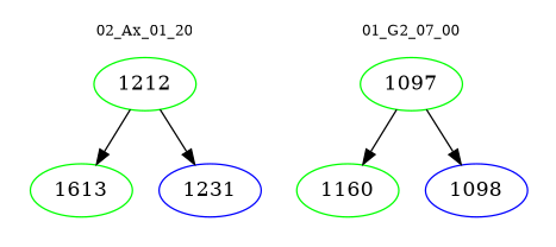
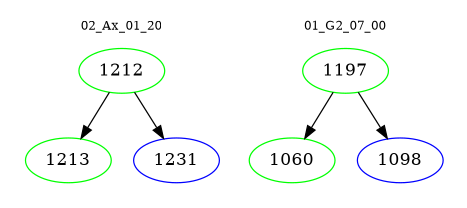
  digraph {
    node [color=green]
    edge [color=black]
    n1 [label=1212]
-   n2 [label=1613]
+   n2 [label=1213]
    n3 [color=blue label=1231]
-   n4 [label=1097]
-   n5 [label=1160]
+   n4 [label=1197]
+   n5 [label=1060]
    n6 [color=blue label=1098]
    subgraph cluster_1 {
      color=white
      fontsize=10
      label="02_Ax_01_20"
      n1
      n2
      n3
    }
    subgraph cluster_2 {
      color=white
      fontsize=10
      label="01_G2_07_00"
      n4
      n5
      n6
    }
    n1 -> n2
    n1 -> n3
    n4 -> n5
    n4 -> n6
  }
